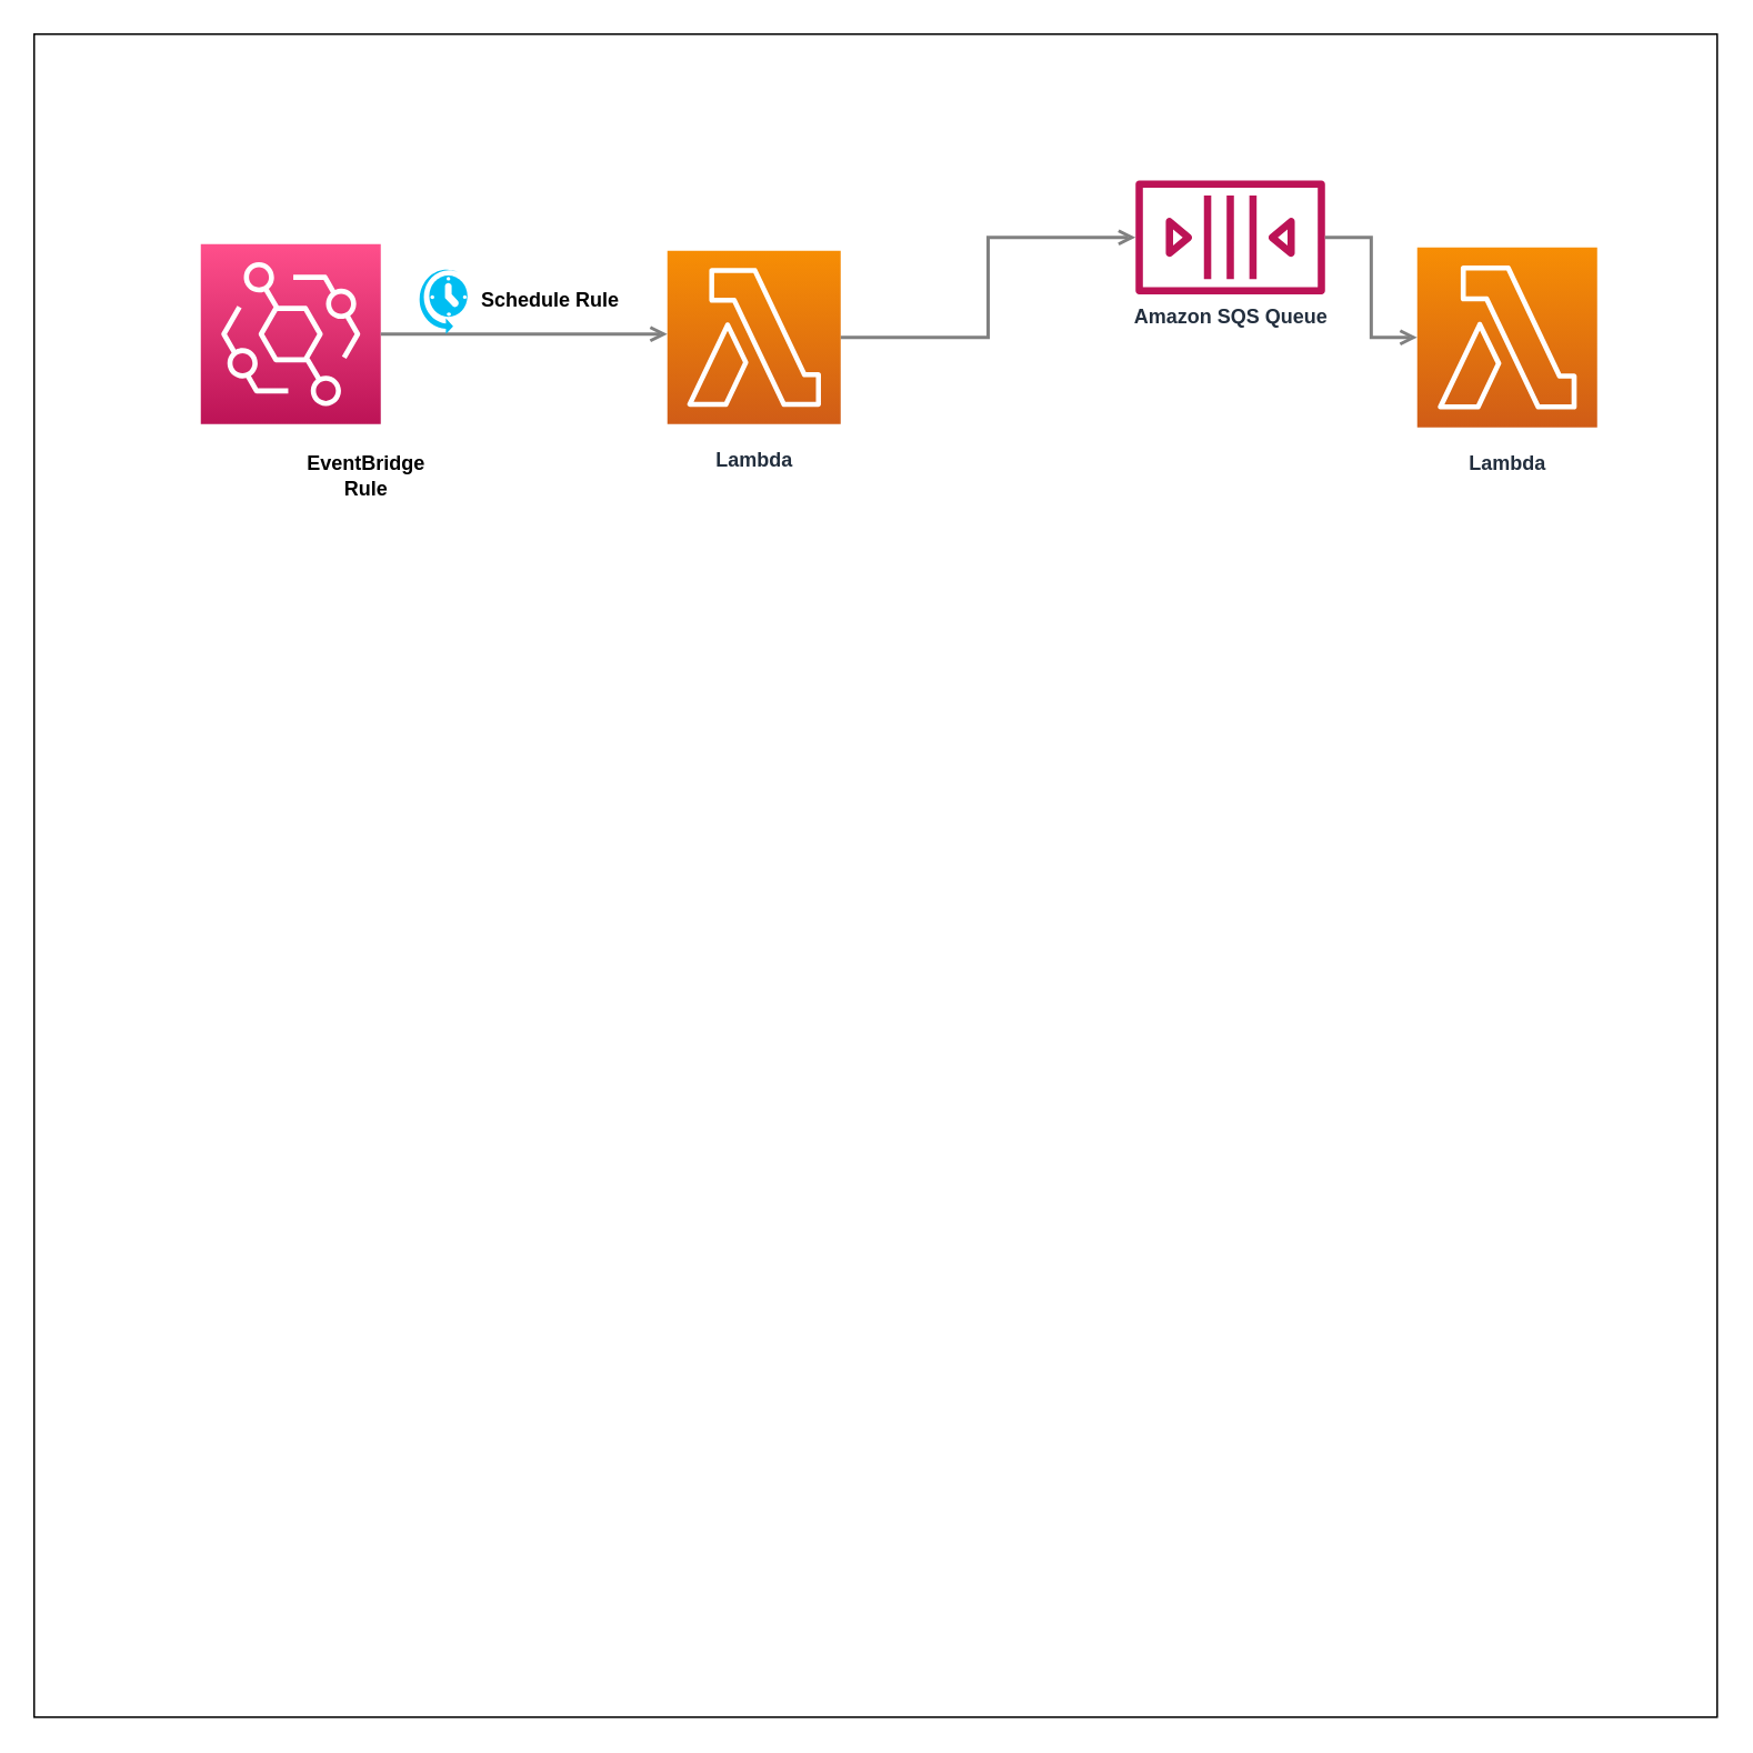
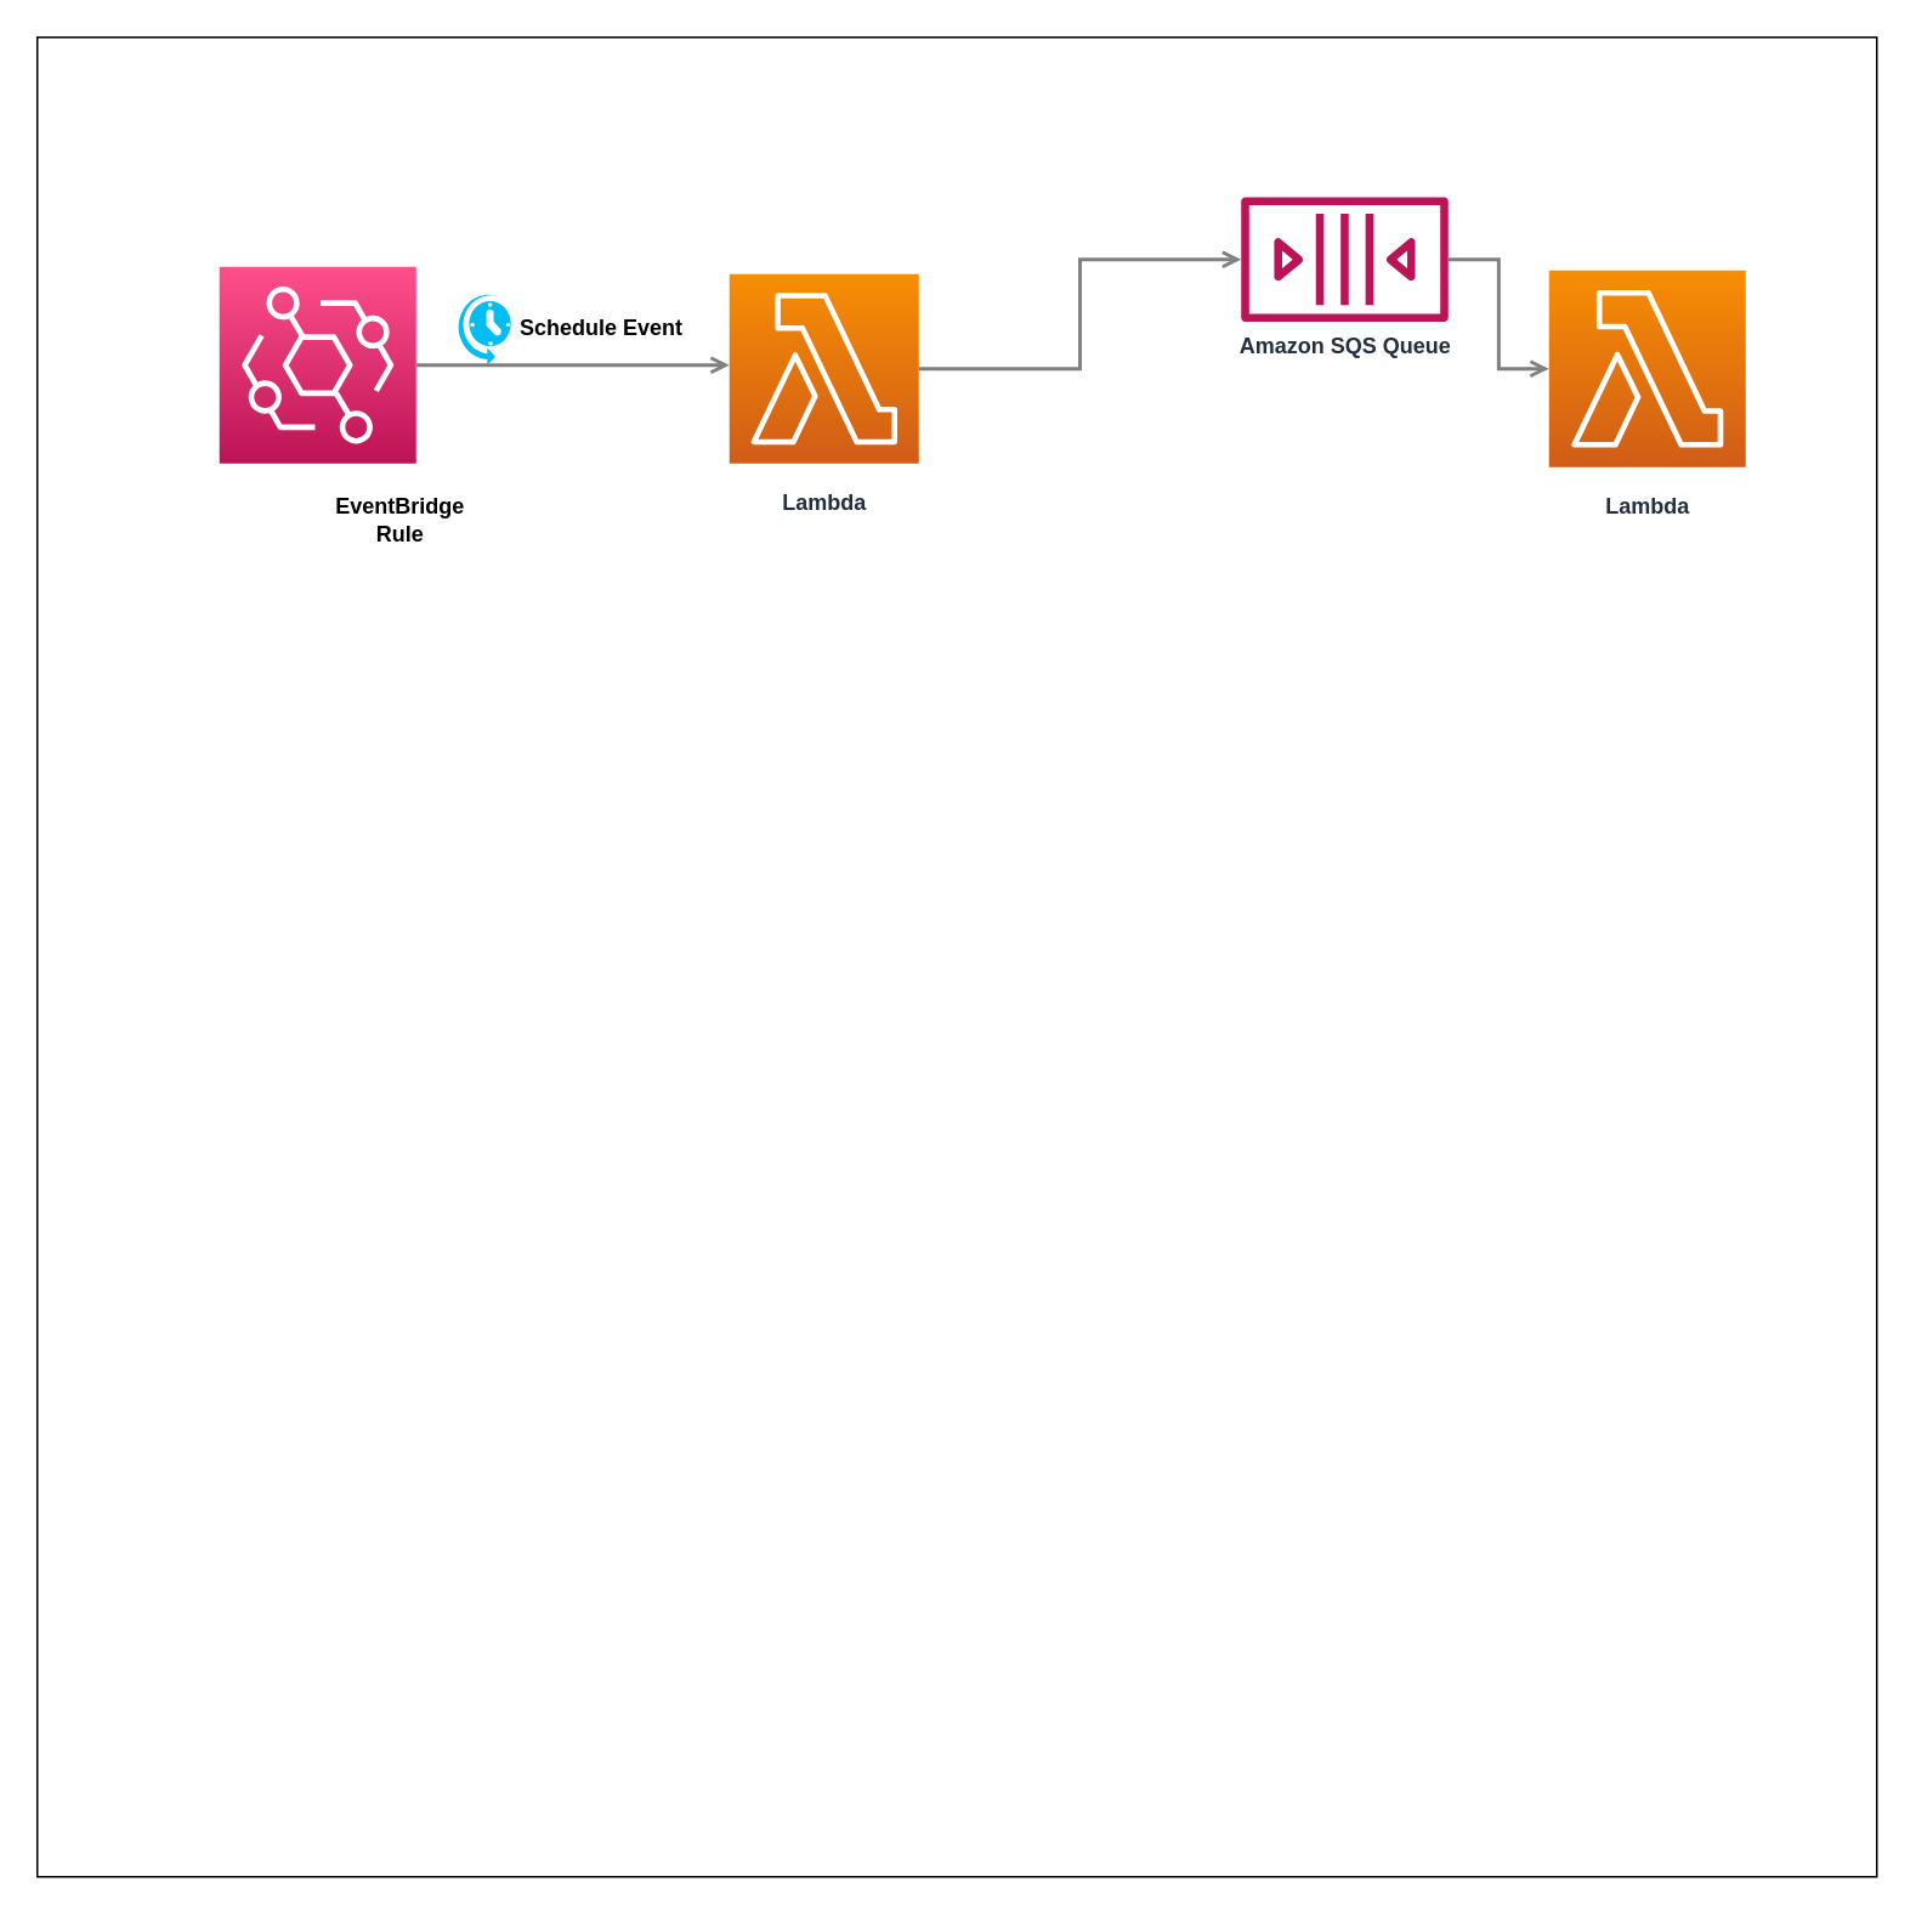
  <mxCell id="0" />
  <mxCell id="1" parent="0" />
  <mxCell id="2" value="" style="whiteSpace=wrap;html=1;aspect=fixed;" parent="1" vertex="1"><mxGeometry x="20" y="20" width="1010" height="1010" as="geometry" /></mxCell>
  <mxCell id="3" style="edgeStyle=orthogonalEdgeStyle;rounded=0;orthogonalLoop=1;jettySize=auto;html=1;startArrow=none;startFill=0;endArrow=open;endFill=0;strokeColor=#808080;strokeWidth=2;" parent="1" source="4" target="5" edge="1"><mxGeometry relative="1" as="geometry" /></mxCell>
  <mxCell id="4" value="Lambda" style="outlineConnect=0;fontColor=#232F3E;gradientColor=#F78E04;gradientDirection=north;fillColor=#D05C17;strokeColor=#ffffff;dashed=0;verticalLabelPosition=bottom;verticalAlign=top;align=center;html=1;fontSize=12;fontStyle=1;aspect=fixed;shape=mxgraph.aws4.resourceIcon;resIcon=mxgraph.aws4.lambda;labelBackgroundColor=#ffffff;spacingTop=8;" parent="1" vertex="1"><mxGeometry x="400" y="150" width="104" height="104" as="geometry" /></mxCell>
  <mxCell id="5" value="Amazon SQS Queue" style="outlineConnect=0;fontColor=#232F3E;gradientColor=none;fillColor=#BC1356;strokeColor=none;dashed=0;verticalLabelPosition=bottom;verticalAlign=top;align=center;html=1;fontSize=12;fontStyle=1;aspect=fixed;pointerEvents=1;shape=mxgraph.aws4.queue;labelBackgroundColor=#ffffff;" parent="1" vertex="1"><mxGeometry x="681" y="107.75" width="113.68" height="68.5" as="geometry" /></mxCell>
  <mxCell id="6" value="Lambda" style="outlineConnect=0;fontColor=#232F3E;gradientColor=#F78E04;gradientDirection=north;fillColor=#D05C17;strokeColor=#ffffff;dashed=0;verticalLabelPosition=bottom;verticalAlign=top;align=center;html=1;fontSize=12;fontStyle=1;aspect=fixed;shape=mxgraph.aws4.resourceIcon;resIcon=mxgraph.aws4.lambda;labelBackgroundColor=#ffffff;spacingTop=8;" parent="1" vertex="1"><mxGeometry x="850" y="148" width="108" height="108" as="geometry" /></mxCell>
  <mxCell id="7" style="edgeStyle=orthogonalEdgeStyle;rounded=0;orthogonalLoop=1;jettySize=auto;html=1;startArrow=none;startFill=0;endArrow=open;endFill=0;strokeColor=#808080;strokeWidth=2;" parent="1" source="5" target="6" edge="1"><mxGeometry relative="1" as="geometry"><mxPoint x="688" y="214.5" as="sourcePoint" /><mxPoint x="794" y="214.5" as="targetPoint" /></mxGeometry></mxCell>
  <mxCell id="8" value="" style="sketch=0;points=[[0,0,0],[0.25,0,0],[0.5,0,0],[0.75,0,0],[1,0,0],[0,1,0],[0.25,1,0],[0.5,1,0],[0.75,1,0],[1,1,0],[0,0.25,0],[0,0.5,0],[0,0.75,0],[1,0.25,0],[1,0.5,0],[1,0.75,0]];outlineConnect=0;fontColor=#232F3E;gradientColor=#FF4F8B;gradientDirection=north;fillColor=#BC1356;strokeColor=#ffffff;dashed=0;verticalLabelPosition=bottom;verticalAlign=top;align=center;html=1;fontSize=12;fontStyle=0;aspect=fixed;shape=mxgraph.aws4.resourceIcon;resIcon=mxgraph.aws4.eventbridge;" parent="1" vertex="1"><mxGeometry x="120" y="146" width="108" height="108" as="geometry" /></mxCell>
  <mxCell id="9" value="EventBridge Rule" style="text;html=1;strokeColor=none;fillColor=none;align=center;verticalAlign=middle;whiteSpace=wrap;rounded=0;fontStyle=1" parent="1" vertex="1"><mxGeometry x="178.5" y="270" width="81" height="30" as="geometry" /></mxCell>
  <mxCell id="10" style="edgeStyle=orthogonalEdgeStyle;rounded=0;orthogonalLoop=1;jettySize=auto;html=1;startArrow=none;startFill=0;endArrow=open;endFill=0;strokeColor=#808080;strokeWidth=2;exitX=1;exitY=0.5;exitDx=0;exitDy=0;exitPerimeter=0;" parent="1" source="8" edge="1"><mxGeometry relative="1" as="geometry"><mxPoint x="288" y="214.5" as="sourcePoint" /><mxPoint x="400" y="200" as="targetPoint" /></mxGeometry></mxCell>
- <mxCell id="11" value="Schedule Rule" style="text;html=1;strokeColor=none;fillColor=none;align=center;verticalAlign=middle;whiteSpace=wrap;rounded=0;fontStyle=1" parent="1" vertex="1"><mxGeometry x="270" y="165" width="120" height="30" as="geometry" /></mxCell>
+ <mxCell id="11" value="Schedule Event" style="text;html=1;strokeColor=none;fillColor=none;align=center;verticalAlign=middle;whiteSpace=wrap;rounded=0;fontStyle=1" parent="1" vertex="1"><mxGeometry x="270" y="165" width="120" height="30" as="geometry" /></mxCell>
  <mxCell id="12" value="" style="verticalLabelPosition=bottom;html=1;verticalAlign=top;align=center;strokeColor=none;fillColor=#00BEF2;shape=mxgraph.azure.scheduler;pointerEvents=1;" parent="1" vertex="1"><mxGeometry x="250" y="160" width="30" height="40" as="geometry" /></mxCell>
